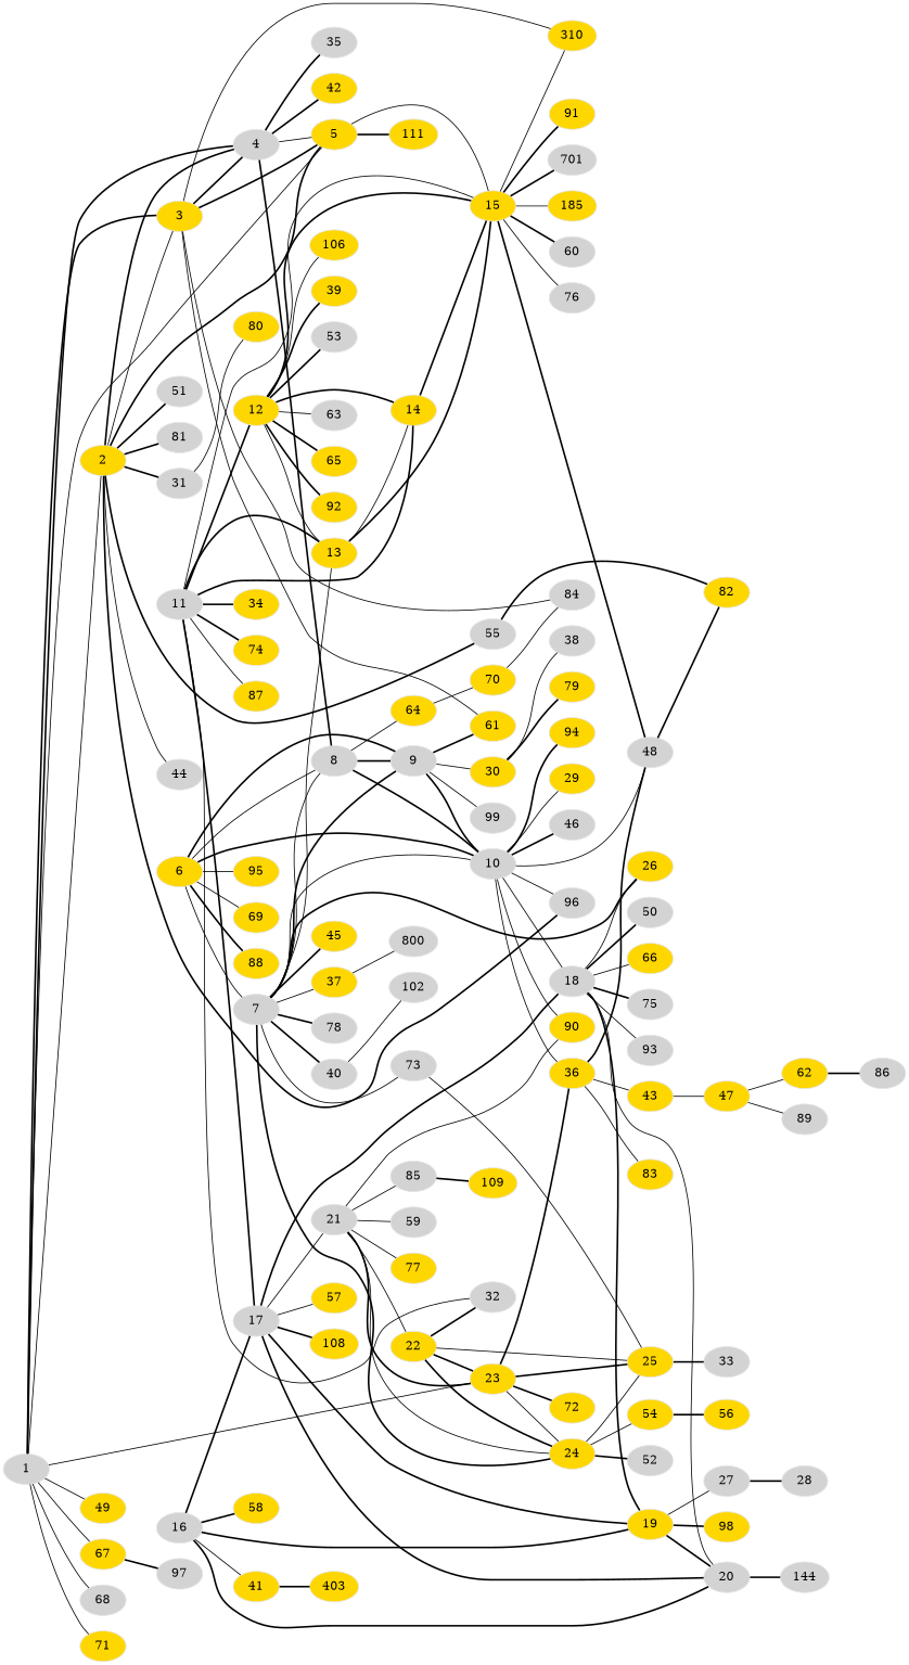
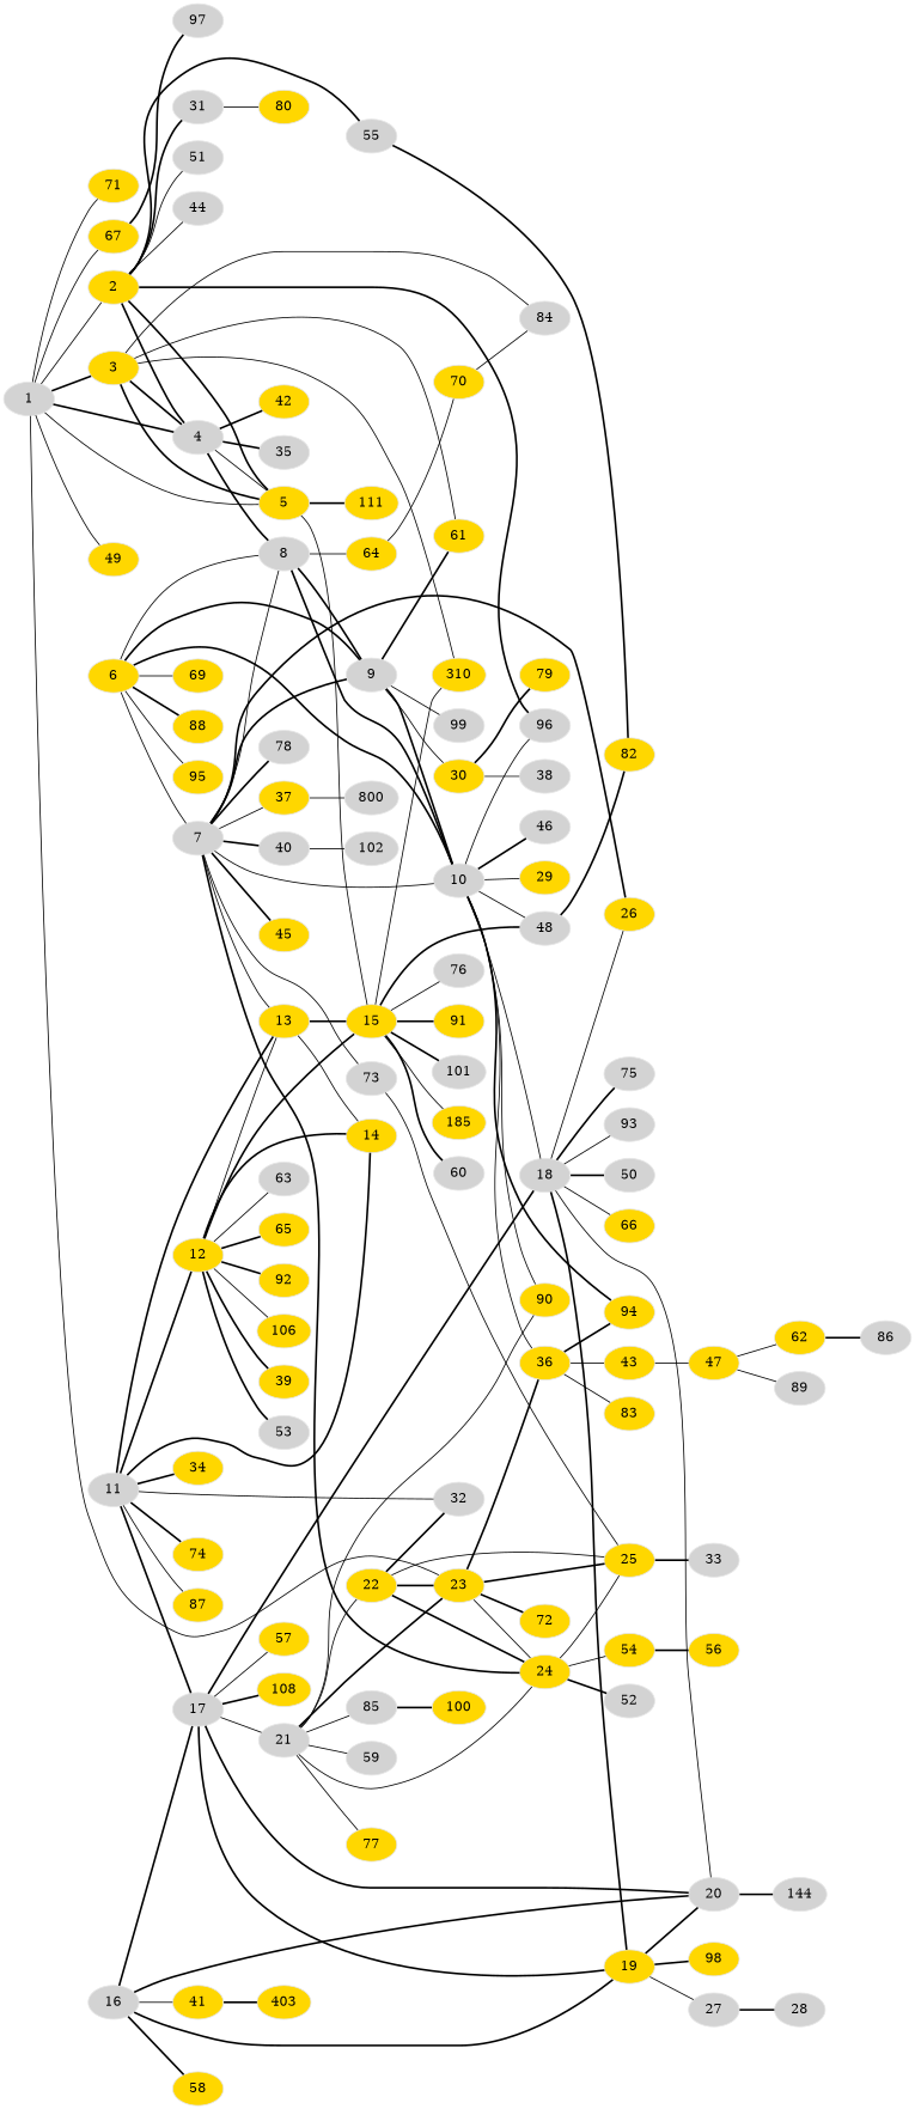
  graph {
    rankdir=LR
    node [color=gray90 fillcolor=gold style=filled]
    edge [style=bold]
    1 [fillcolor=lightgrey]
    2
    3
    4 [fillcolor=lightgrey]
    5
    23
    49
    67
-   68 [fillcolor=lightgrey]
    71
    31 [fillcolor=lightgrey]
    44 [fillcolor=lightgrey]
    51 [fillcolor=lightgrey]
    55 [fillcolor=lightgrey]
-   81 [fillcolor=lightgrey]
    96 [fillcolor=lightgrey]
    61
    84 [fillcolor=lightgrey]
    n19 [label=310]
    8 [fillcolor=lightgrey]
    35 [fillcolor=lightgrey]
    42
    15
    111
    24
    36
    25
    72
    97 [fillcolor=lightgrey]
    80
    82
    16 [fillcolor=lightgrey]
    17 [fillcolor=lightgrey]
    19
    20 [fillcolor=lightgrey]
    41
    58
    9 [fillcolor=lightgrey]
    10 [fillcolor=lightgrey]
    64
    48 [fillcolor=lightgrey]
    60 [fillcolor=lightgrey]
    76 [fillcolor=lightgrey]
    91
-   101 [fillcolor=lightgrey label=701]
+   101 [fillcolor=lightgrey]
    n46 [label=185]
    6
    7 [fillcolor=lightgrey]
    69
    88
    95
    13
    26
    37
    40 [fillcolor=lightgrey]
    45
    73 [fillcolor=lightgrey]
    78 [fillcolor=lightgrey]
    30
    99 [fillcolor=lightgrey]
    18 [fillcolor=lightgrey]
    29
    46 [fillcolor=lightgrey]
    90
    94
    14
    52 [fillcolor=lightgrey]
    54
    n69 [fillcolor=lightgrey label=800]
    102 [fillcolor=lightgrey]
    70
    38 [fillcolor=lightgrey]
    79
    50 [fillcolor=lightgrey]
    66
    75 [fillcolor=lightgrey]
    93 [fillcolor=lightgrey]
    43
    83
    11 [fillcolor=lightgrey]
    12
    34
    74
    87
    32 [fillcolor=lightgrey]
    39
    53 [fillcolor=lightgrey]
    63 [fillcolor=lightgrey]
    65
    92
    106
    21 [fillcolor=lightgrey]
    57
    108
    22
    27 [fillcolor=lightgrey]
    98
    n98 [fillcolor=lightgrey label=144]
    n99 [label=403]
    59 [fillcolor=lightgrey]
    77
    85 [fillcolor=lightgrey]
    28 [fillcolor=lightgrey]
    33 [fillcolor=lightgrey]
-   109
+   109 [label=100]
    56
    47
    62
    89 [fillcolor=lightgrey]
    86 [fillcolor=lightgrey]
    1 -- 2 [style=solid]
    1 -- 3
    1 -- 4
    1 -- 5 [style=solid]
    1 -- 23 [style=solid]
    1 -- 49 [style=solid]
    1 -- 67 [style=solid]
-   1 -- 68 [style=solid]
    1 -- 71 [style=solid]
-   2 -- 3 [style=solid]
    2 -- 4
    2 -- 5
    2 -- 31
    2 -- 44 [style=solid]
-   2 -- 51
+   2 -- 51 [style=solid]
    2 -- 55
-   2 -- 81
    2 -- 96
    3 -- 4
    3 -- 5
    3 -- 61 [style=solid]
    3 -- 84 [style=solid]
    3 -- n19 [style=solid]
    4 -- 5 [style=solid]
    4 -- 8
    4 -- 35
    4 -- 42
    5 -- 15 [style=solid]
    5 -- 111
    23 -- 24 [style=solid]
    23 -- 36
    23 -- 25
    23 -- 72
    67 -- 97
    31 -- 80 [style=solid]
    55 -- 82
    8 -- 9
    8 -- 10
    8 -- 64 [style=solid]
    15 -- n19 [style=solid]
    15 -- 48
    15 -- 60
    15 -- 76 [style=solid]
    15 -- 91
    15 -- 101
    15 -- n46 [style=solid]
    24 -- 25 [style=solid]
    24 -- 52
    24 -- 54 [style=solid]
-   36 -- 48
+   36 -- 94
    36 -- 43 [style=solid]
    36 -- 83 [style=solid]
    25 -- 33
    16 -- 17
    16 -- 19
    16 -- 20
    16 -- 41 [style=solid]
    16 -- 58
    17 -- 19
    17 -- 20
    17 -- 18
    17 -- 21 [style=solid]
    17 -- 57 [style=solid]
    17 -- 108
    19 -- 20
    19 -- 27 [style=solid]
    19 -- 98
    20 -- n98
    41 -- n99
    9 -- 61
    9 -- 10
    9 -- 30 [style=solid]
    9 -- 99 [style=solid]
    10 -- 96 [style=solid]
    10 -- 36 [style=solid]
    10 -- 48 [style=solid]
    10 -- 18 [style=solid]
    10 -- 29 [style=solid]
    10 -- 46
    10 -- 90 [style=solid]
    10 -- 94
    64 -- 70 [style=solid]
    48 -- 82
    6 -- 8 [style=solid]
    6 -- 9
    6 -- 10
    6 -- 7 [style=solid]
    6 -- 69 [style=solid]
    6 -- 88
    6 -- 95 [style=solid]
    7 -- 8 [style=solid]
    7 -- 24
    7 -- 9
    7 -- 10 [style=solid]
    7 -- 13 [style=solid]
    7 -- 26
    7 -- 37 [style=solid]
    7 -- 40
    7 -- 45
    7 -- 73 [style=solid]
    7 -- 78
    13 -- 15
    13 -- 14 [style=solid]
    37 -- n69 [style=solid]
    40 -- 102 [style=solid]
    73 -- 25 [style=solid]
    30 -- 38 [style=solid]
    30 -- 79
    18 -- 19
    18 -- 20 [style=solid]
    18 -- 26 [style=solid]
    18 -- 50
    18 -- 66 [style=solid]
    18 -- 75
    18 -- 93 [style=solid]
-   14 -- 15
    54 -- 56
    70 -- 84 [style=solid]
    43 -- 47 [style=solid]
-   11 -- 15 [style=solid]
    11 -- 17
    11 -- 13
    11 -- 14
    11 -- 12
    11 -- 34
    11 -- 74
    11 -- 87 [style=solid]
    11 -- 32 [style=solid]
    12 -- 15
    12 -- 13 [style=solid]
    12 -- 14
    12 -- 39
    12 -- 53
    12 -- 63 [style=solid]
    12 -- 65
    12 -- 92
    12 -- 106 [style=solid]
    21 -- 23
    21 -- 24 [style=solid]
    21 -- 90 [style=solid]
    21 -- 22 [style=solid]
    21 -- 59 [style=solid]
    21 -- 77 [style=solid]
    21 -- 85 [style=solid]
    22 -- 23
    22 -- 24
    22 -- 25 [style=solid]
    22 -- 32
    27 -- 28
    85 -- 109
    47 -- 62 [style=solid]
    47 -- 89 [style=solid]
    62 -- 86
  }
